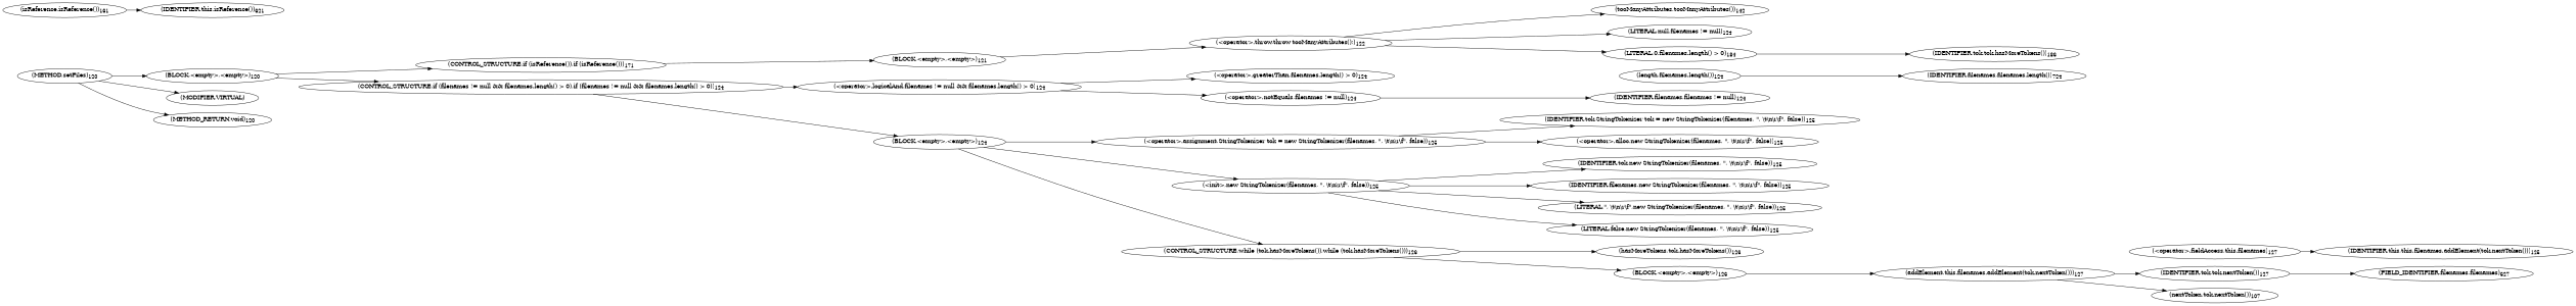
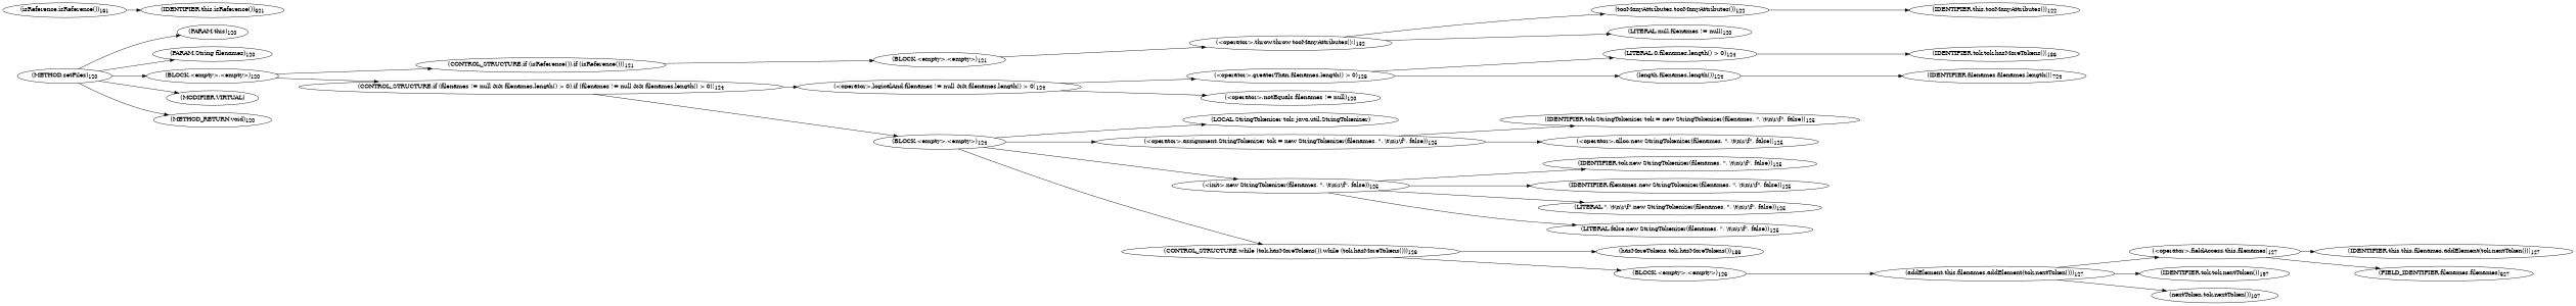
  digraph {
    rankdir=LR
    n1 [label=<(METHOD,setFiles)<SUB>120</SUB>>]
+   n2 [label=<(PARAM,this)<SUB>120</SUB>>]
+   n3 [label=<(PARAM,String filenames)<SUB>120</SUB>>]
    n4 [label=<(BLOCK,&lt;empty&gt;,&lt;empty&gt;)<SUB>120</SUB>>]
    n5 [label=<(MODIFIER,VIRTUAL)>]
    n6 [label=<(METHOD_RETURN,void)<SUB>120</SUB>>]
-   n7 [label=<(CONTROL_STRUCTURE,if (isReference()),if (isReference()))<SUB>171</SUB>>]
+   n7 [label=<(CONTROL_STRUCTURE,if (isReference()),if (isReference()))<SUB>121</SUB>>]
    n8 [label=<(CONTROL_STRUCTURE,if (filenames != null &amp;&amp; filenames.length() &gt; 0),if (filenames != null &amp;&amp; filenames.length() &gt; 0))<SUB>124</SUB>>]
    n9 [label=<(BLOCK,&lt;empty&gt;,&lt;empty&gt;)<SUB>121</SUB>>]
    n10 [label=<(&lt;operator&gt;.logicalAnd,filenames != null &amp;&amp; filenames.length() &gt; 0)<SUB>124</SUB>>]
    n11 [label=<(BLOCK,&lt;empty&gt;,&lt;empty&gt;)<SUB>124</SUB>>]
    n12 [label=<(isReference,isReference())<SUB>161</SUB>>]
    n13 [label=<(IDENTIFIER,this,isReference())<SUB>621</SUB>>]
-   n14 [label=<(&lt;operator&gt;.throw,throw tooManyAttributes();)<SUB>122</SUB>>]
-   n15 [label=<(tooManyAttributes,tooManyAttributes())<SUB>142</SUB>>]
-   n16 [label=<(LITERAL,null,filenames != null)<SUB>124</SUB>>]
-   n18 [label=<(&lt;operator&gt;.notEquals,filenames != null)<SUB>124</SUB>>]
-   n19 [label=<(&lt;operator&gt;.greaterThan,filenames.length() &gt; 0)<SUB>124</SUB>>]
+   n14 [label=<(&lt;operator&gt;.throw,throw tooManyAttributes();)<SUB>132</SUB>>]
+   n15 [label=<(tooManyAttributes,tooManyAttributes())<SUB>122</SUB>>]
+   n16 [label=<(LITERAL,null,filenames != null)<SUB>120</SUB>>]
+   n17 [label=<(IDENTIFIER,this,tooManyAttributes())<SUB>122</SUB>>]
+   n18 [label=<(&lt;operator&gt;.notEquals,filenames != null)<SUB>120</SUB>>]
+   n19 [label=<(&lt;operator&gt;.greaterThan,filenames.length() &gt; 0)<SUB>126</SUB>>]
+   n20 [label=<(LOCAL,StringTokenizer tok: java.util.StringTokenizer)>]
    n21 [label=<(&lt;operator&gt;.assignment,StringTokenizer tok = new StringTokenizer(filenames, &quot;, \t\n\r\f&quot;, false))<SUB>125</SUB>>]
    n22 [label=<(&lt;init&gt;,new StringTokenizer(filenames, &quot;, \t\n\r\f&quot;, false))<SUB>125</SUB>>]
    n23 [label=<(CONTROL_STRUCTURE,while (tok.hasMoreTokens()),while (tok.hasMoreTokens()))<SUB>126</SUB>>]
-   n24 [label=<(IDENTIFIER,filenames,filenames != null)<SUB>124</SUB>>]
    n25 [label=<(length,filenames.length())<SUB>124</SUB>>]
-   n26 [label=<(LITERAL,0,filenames.length() &gt; 0)<SUB>184</SUB>>]
+   n26 [label=<(LITERAL,0,filenames.length() &gt; 0)<SUB>124</SUB>>]
    n27 [label=<(IDENTIFIER,filenames,filenames.length())<SUB>724</SUB>>]
    n28 [label=<(IDENTIFIER,tok,tok.hasMoreTokens())<SUB>186</SUB>>]
    n29 [label=<(IDENTIFIER,tok,StringTokenizer tok = new StringTokenizer(filenames, &quot;, \t\n\r\f&quot;, false))<SUB>125</SUB>>]
    n30 [label=<(&lt;operator&gt;.alloc,new StringTokenizer(filenames, &quot;, \t\n\r\f&quot;, false))<SUB>125</SUB>>]
    n31 [label=<(IDENTIFIER,tok,new StringTokenizer(filenames, &quot;, \t\n\r\f&quot;, false))<SUB>125</SUB>>]
    n32 [label=<(IDENTIFIER,filenames,new StringTokenizer(filenames, &quot;, \t\n\r\f&quot;, false))<SUB>125</SUB>>]
    n33 [label=<(LITERAL,&quot;, \t\n\r\f&quot;,new StringTokenizer(filenames, &quot;, \t\n\r\f&quot;, false))<SUB>125</SUB>>]
    n34 [label=<(LITERAL,false,new StringTokenizer(filenames, &quot;, \t\n\r\f&quot;, false))<SUB>125</SUB>>]
-   n35 [label=<(hasMoreTokens,tok.hasMoreTokens())<SUB>126</SUB>>]
+   n35 [label=<(hasMoreTokens,tok.hasMoreTokens())<SUB>186</SUB>>]
    n36 [label=<(BLOCK,&lt;empty&gt;,&lt;empty&gt;)<SUB>126</SUB>>]
    n37 [label=<(addElement,this.filenames.addElement(tok.nextToken()))<SUB>127</SUB>>]
    n38 [label=<(&lt;operator&gt;.fieldAccess,this.filenames)<SUB>127</SUB>>]
    n39 [label=<(nextToken,tok.nextToken())<SUB>107</SUB>>]
-   n40 [label=<(IDENTIFIER,tok,tok.nextToken())<SUB>127</SUB>>]
-   n41 [label=<(IDENTIFIER,this,this.filenames.addElement(tok.nextToken()))<SUB>125</SUB>>]
+   n40 [label=<(IDENTIFIER,tok,tok.nextToken())<SUB>197</SUB>>]
+   n41 [label=<(IDENTIFIER,this,this.filenames.addElement(tok.nextToken()))<SUB>127</SUB>>]
    n42 [label=<(FIELD_IDENTIFIER,filenames,filenames)<SUB>627</SUB>>]
+   n1 -> n2
+   n1 -> n3
    n1 -> n4
    n1 -> n5
    n1 -> n6
    n4 -> n7
    n4 -> n8
    n7 -> n9
    n8 -> n10
    n8 -> n11
    n9 -> n14
    n10 -> n18
    n10 -> n19
+   n11 -> n20
    n11 -> n21
    n11 -> n22
    n11 -> n23
    n12 -> n13
    n14 -> n15
    n14 -> n16
-   n18 -> n24
-   n14 -> n26
+   n15 -> n17
+   n19 -> n25
+   n19 -> n26
    n21 -> n29
    n21 -> n30
    n22 -> n31
    n22 -> n32
    n22 -> n33
    n22 -> n34
    n23 -> n35
    n23 -> n36
    n25 -> n27
    n26 -> n28
    n36 -> n37
+   n37 -> n38
    n37 -> n39
    n37 -> n40
    n38 -> n41
-   n40 -> n42
+   n38 -> n42
  }
